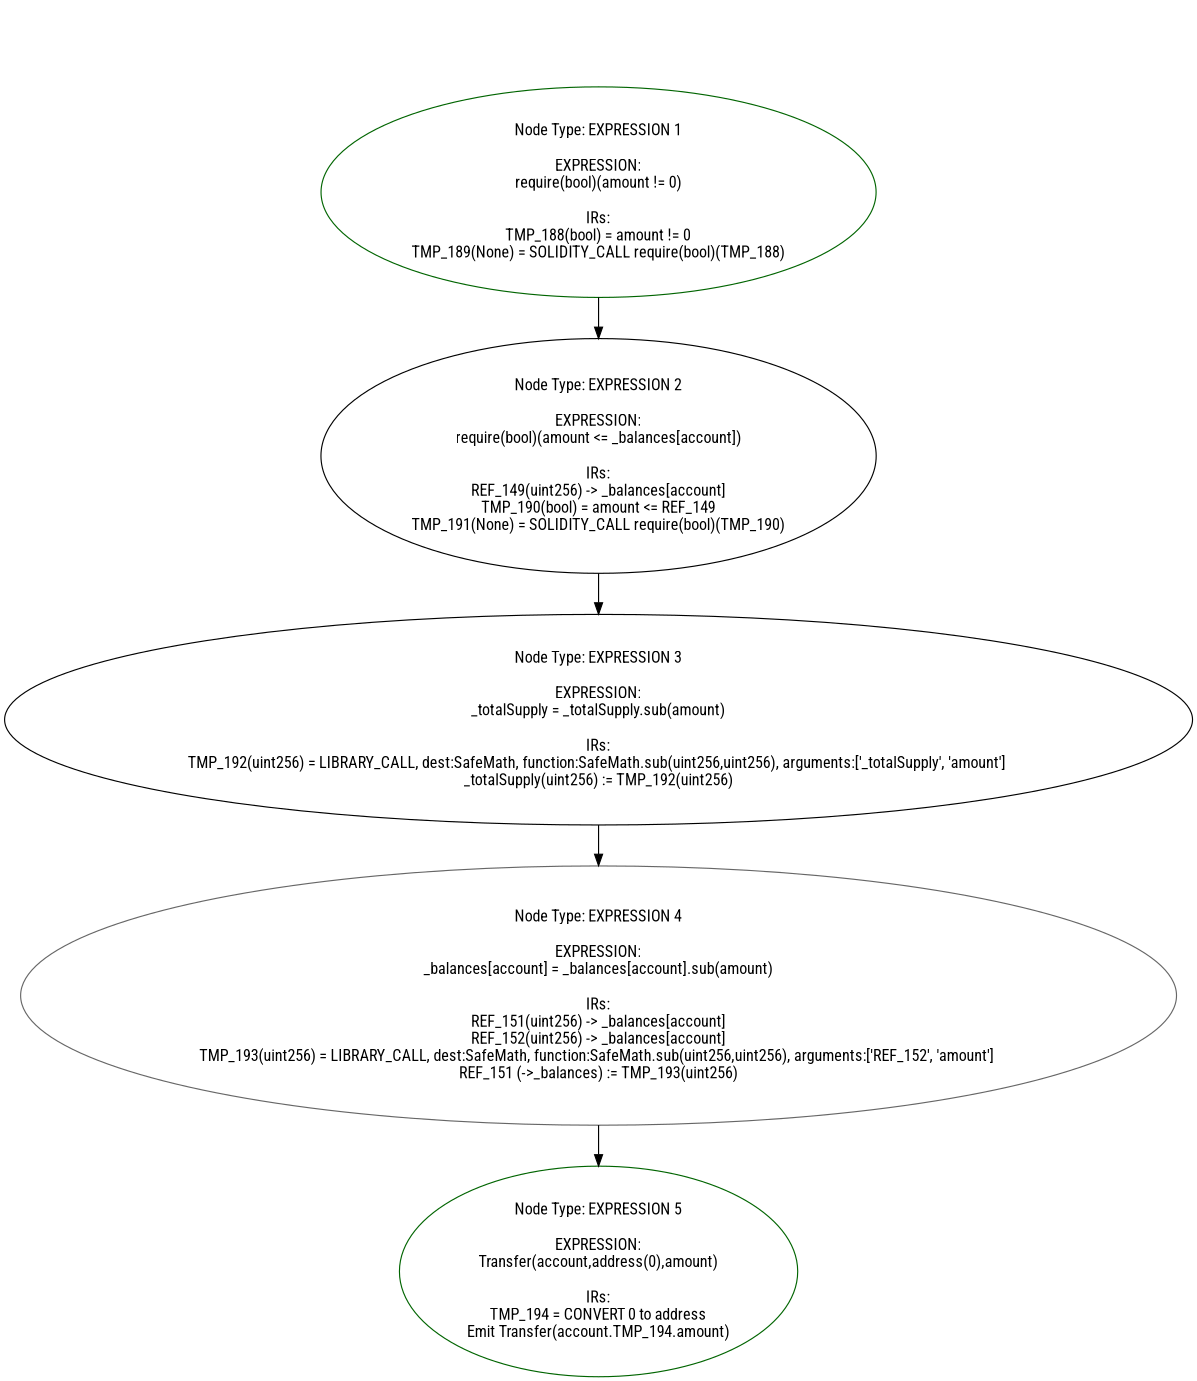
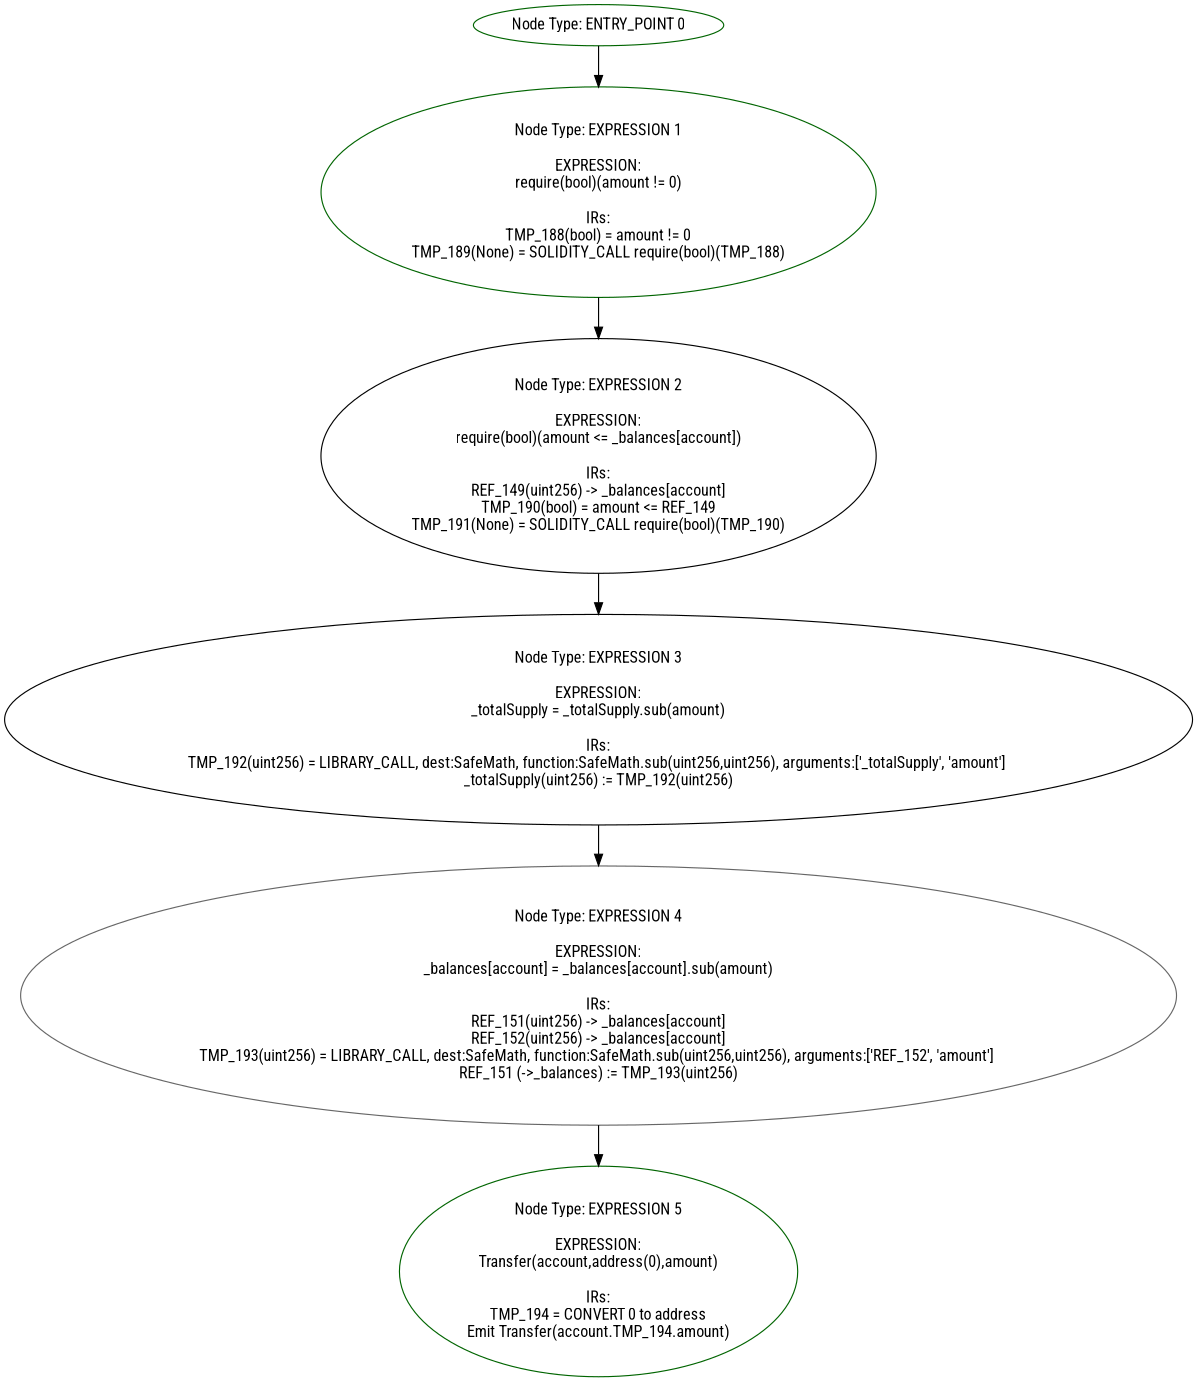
  digraph {
    fontname="Roboto Condensed"
    node [color=darkgreen fontname="Roboto Condensed"]
    edge [fontname="Roboto Condensed"]
+   n1 [label="Node Type: ENTRY_POINT 0\n"]
    n2 [label="Node Type: EXPRESSION 1\n\nEXPRESSION:\nrequire(bool)(amount != 0)\n\nIRs:\nTMP_188(bool) = amount != 0\nTMP_189(None) = SOLIDITY_CALL require(bool)(TMP_188)"]
    n3 [label="Node Type: EXPRESSION 2\n\nEXPRESSION:\nrequire(bool)(amount <= _balances[account])\n\nIRs:\nREF_149(uint256) -> _balances[account]\nTMP_190(bool) = amount <= REF_149\nTMP_191(None) = SOLIDITY_CALL require(bool)(TMP_190)" color=black]
    n4 [label="Node Type: EXPRESSION 3\n\nEXPRESSION:\n_totalSupply = _totalSupply.sub(amount)\n\nIRs:\nTMP_192(uint256) = LIBRARY_CALL, dest:SafeMath, function:SafeMath.sub(uint256,uint256), arguments:['_totalSupply', 'amount'] \n_totalSupply(uint256) := TMP_192(uint256)" color=black]
    n5 [label="Node Type: EXPRESSION 4\n\nEXPRESSION:\n_balances[account] = _balances[account].sub(amount)\n\nIRs:\nREF_151(uint256) -> _balances[account]\nREF_152(uint256) -> _balances[account]\nTMP_193(uint256) = LIBRARY_CALL, dest:SafeMath, function:SafeMath.sub(uint256,uint256), arguments:['REF_152', 'amount'] \nREF_151 (->_balances) := TMP_193(uint256)" color=gray40]
    n6 [label="Node Type: EXPRESSION 5\n\nEXPRESSION:\nTransfer(account,address(0),amount)\n\nIRs:\nTMP_194 = CONVERT 0 to address\nEmit Transfer(account.TMP_194.amount)"]
+   n1 -> n2
    n2 -> n3
    n3 -> n4
    n4 -> n5
    n5 -> n6
  }
